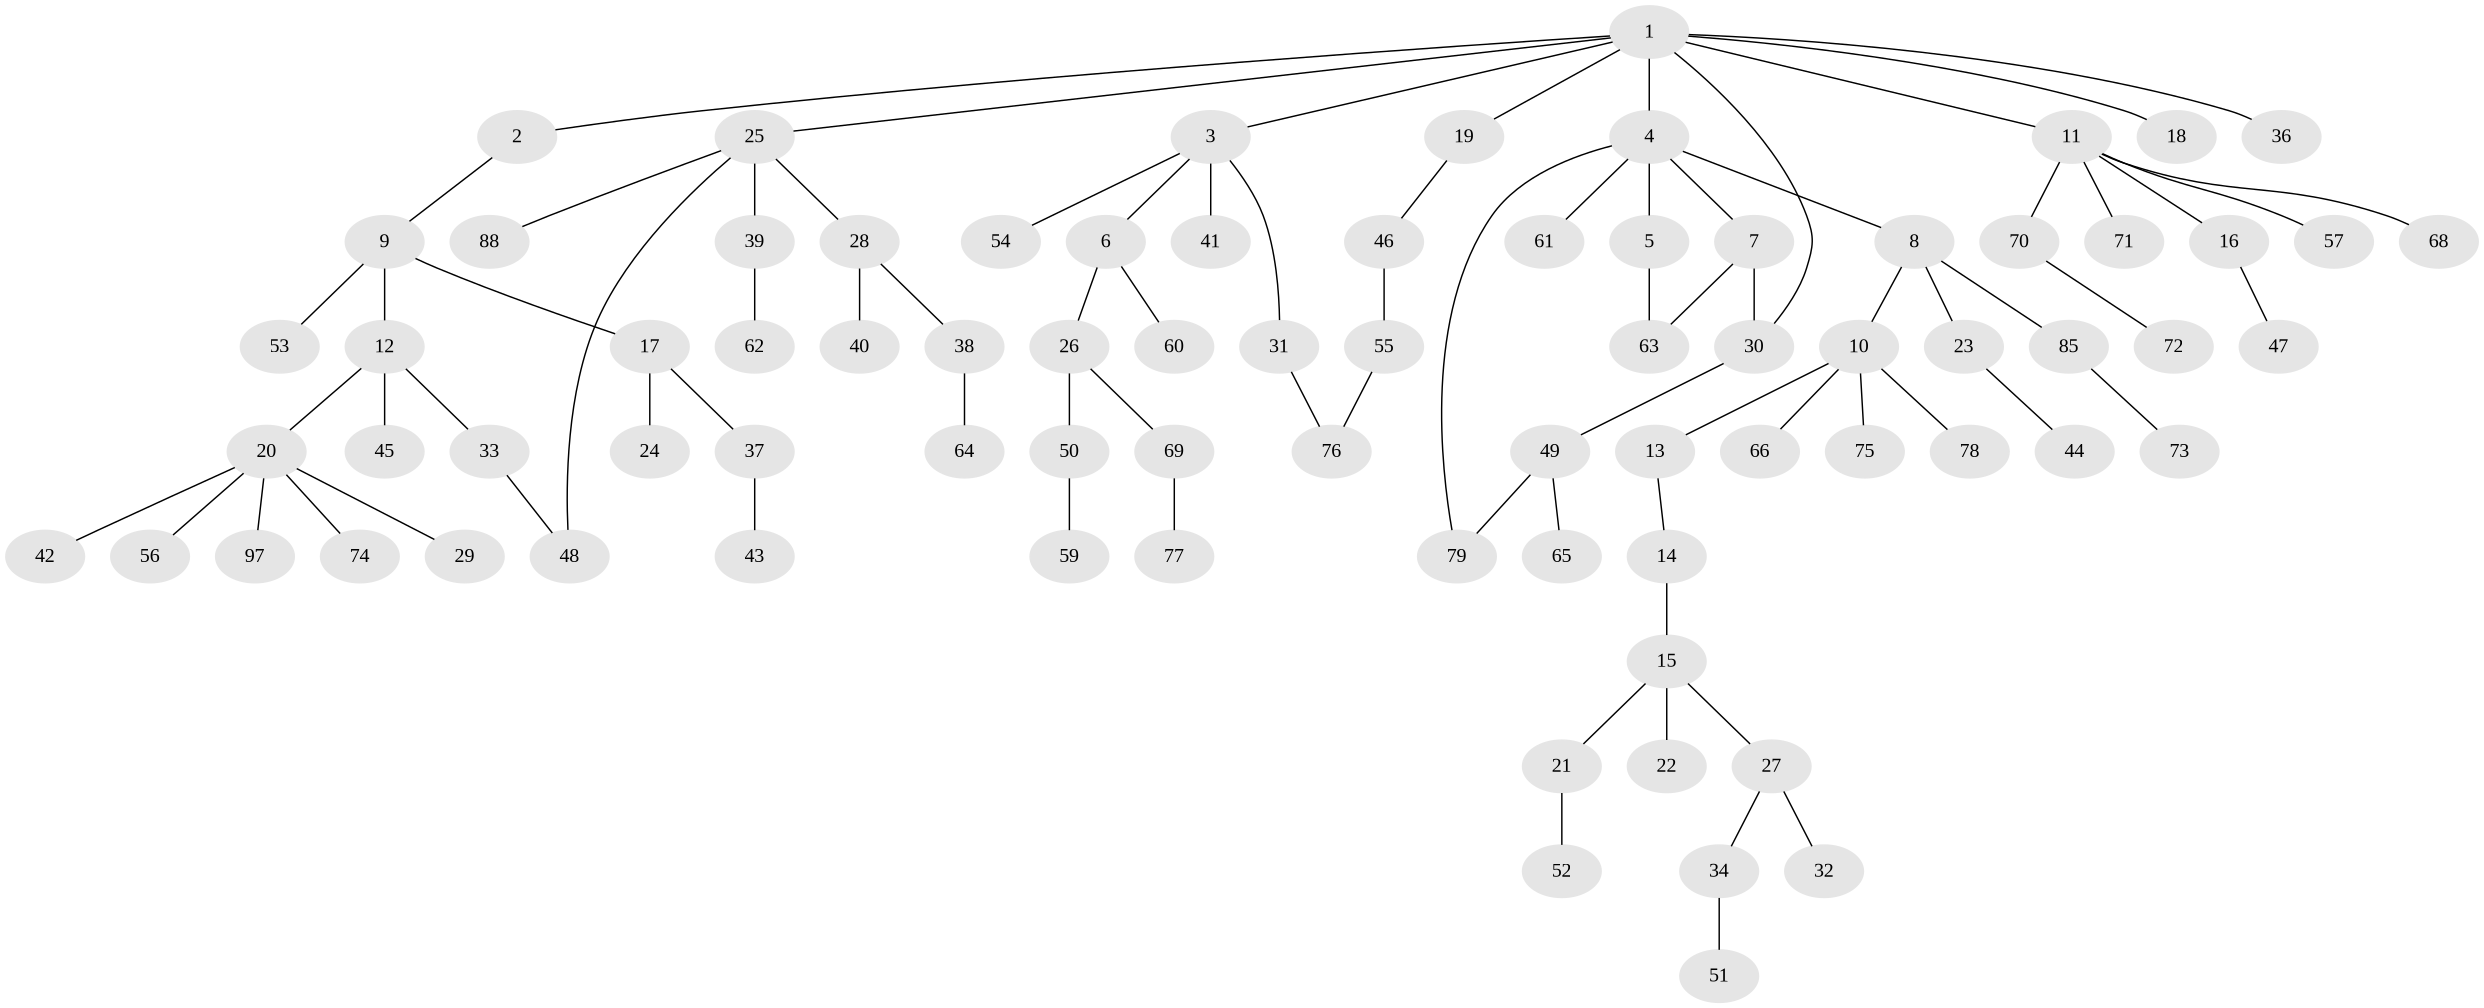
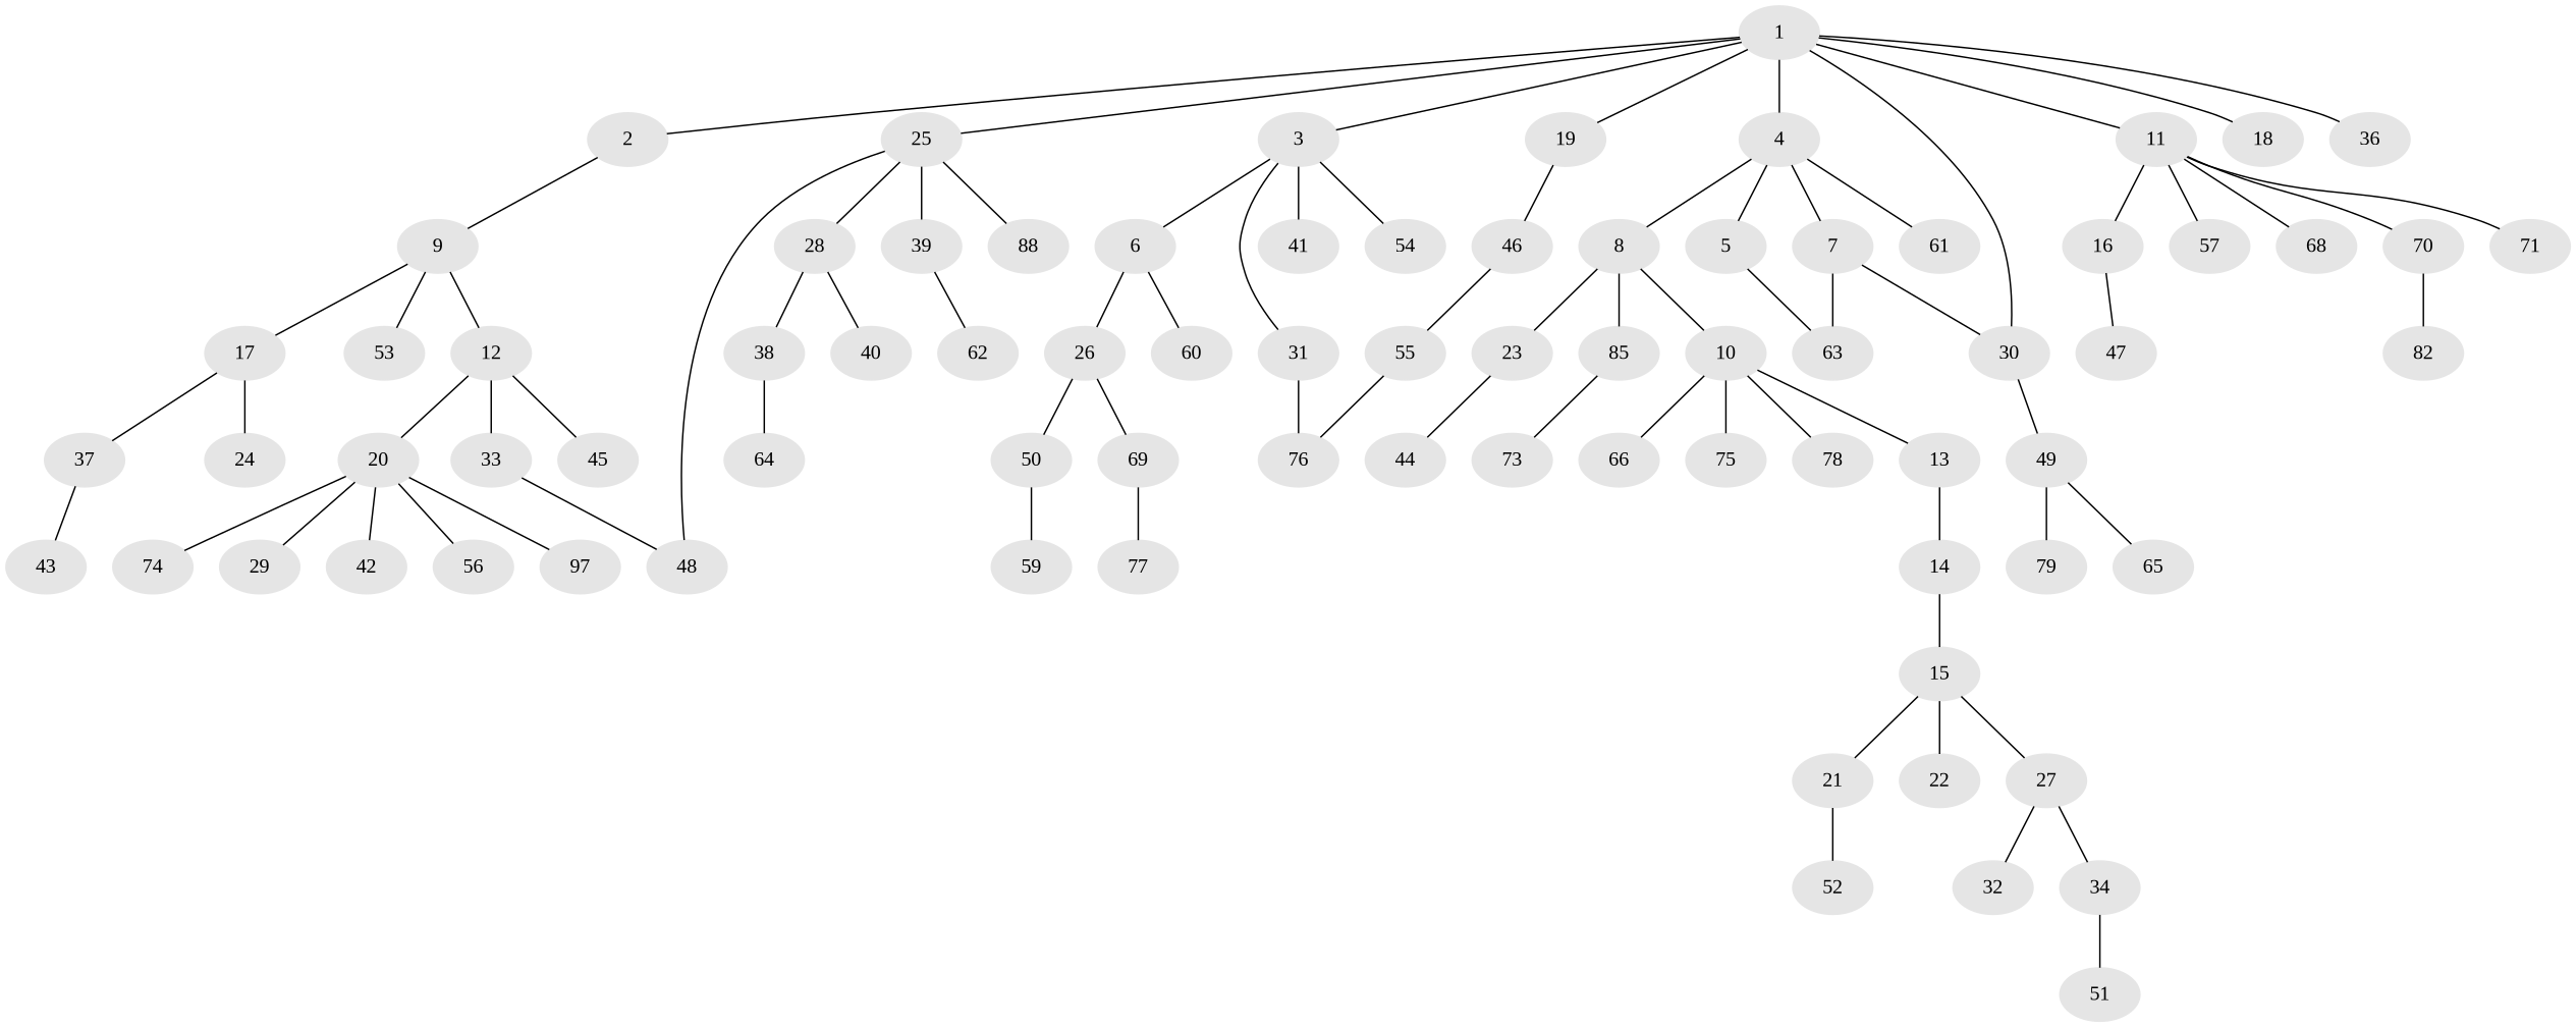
  graph {
    fontname="Liberation Serif"
    node [color=gray90 fontname="Liberation Serif" style=filled]
    edge [fontname="Liberation Serif"]
    1
    2
    3
    4
    11
    18
    19
    25
    30
    36
    9
    6
    31
    41
    54
    5
    7
    8
    61
    79
    16
    57
    68
    70
    71
    46
    28
    39
    48
    n30 [label=88]
    49
    12
    17
    53
    26
    60
    76
    63
    10
    23
    n41 [label=85]
    50
    69
    13
    66
    75
    78
    44
    73
    20
    45
    33
    24
    37
    14
    47
-   72
+   72 [label=82]
    29
    42
    56
    n61 [label=97]
    74
    15
    21
    22
    27
    52
    32
    34
    43
    55
    38
    40
    62
    59
    77
    51
    64
    65
    1 -- 2
    1 -- 3
    1 -- 4
    1 -- 11
    1 -- 18
    1 -- 19
    1 -- 25
    1 -- 30
    1 -- 36
    2 -- 9
    3 -- 6
    3 -- 31
    3 -- 41
    3 -- 54
    4 -- 5
    4 -- 7
    4 -- 8
    4 -- 61
-   4 -- 79
    11 -- 16
    11 -- 57
    11 -- 68
    11 -- 70
    11 -- 71
    19 -- 46
    25 -- 28
    25 -- 39
    25 -- 48
    25 -- n30
    30 -- 49
    9 -- 12
    9 -- 17
    9 -- 53
    6 -- 26
    6 -- 60
    31 -- 76
    5 -- 63
    7 -- 30
    7 -- 63
    8 -- 10
    8 -- 23
    8 -- n41
    16 -- 47
    70 -- 72
    46 -- 55
    28 -- 38
    28 -- 40
    39 -- 62
    49 -- 79
    49 -- 65
    12 -- 20
    12 -- 45
    12 -- 33
    17 -- 24
    17 -- 37
    26 -- 50
    26 -- 69
    10 -- 13
    10 -- 66
    10 -- 75
    10 -- 78
    23 -- 44
    n41 -- 73
    50 -- 59
    69 -- 77
    13 -- 14
    20 -- 29
    20 -- 42
    20 -- 56
    20 -- n61
    20 -- 74
    33 -- 48
    37 -- 43
    14 -- 15
    15 -- 21
    15 -- 22
    15 -- 27
    21 -- 52
    27 -- 32
    27 -- 34
    34 -- 51
    55 -- 76
    38 -- 64
  }
